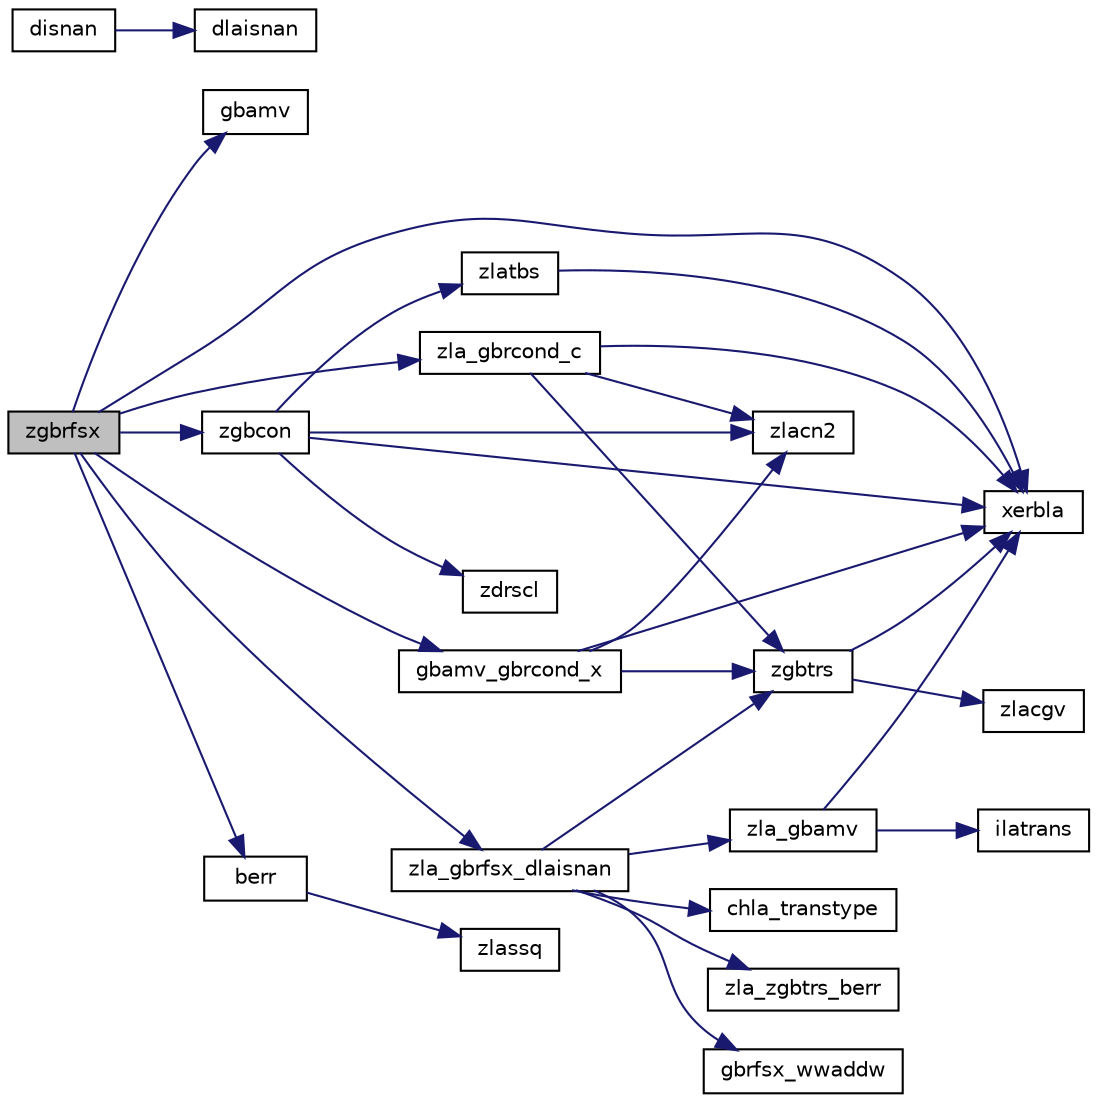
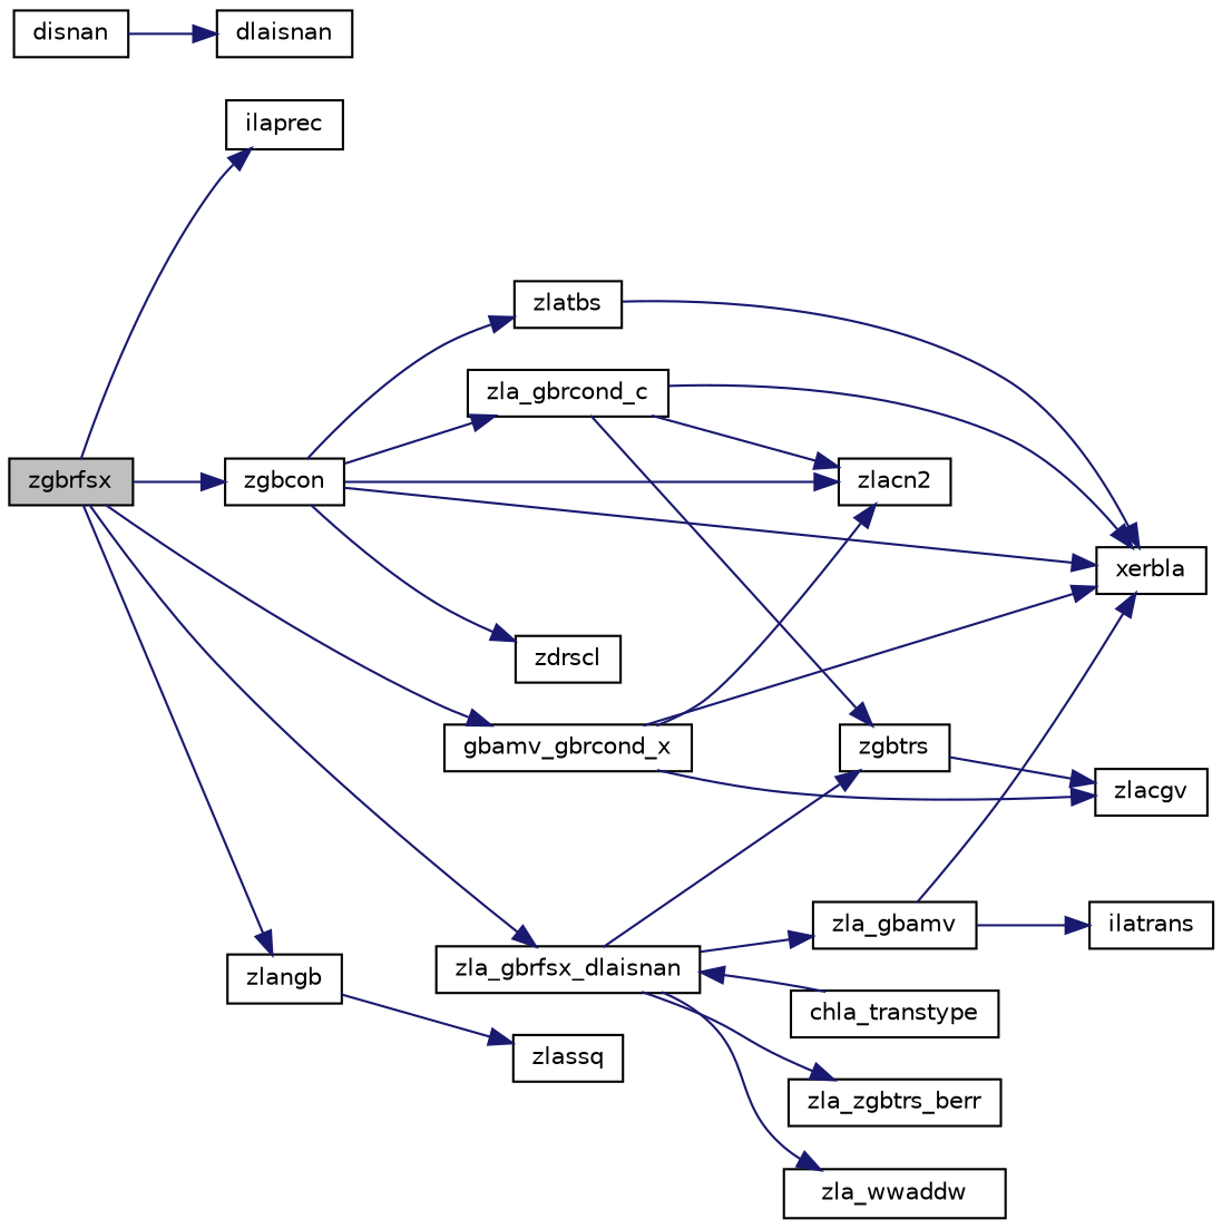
  digraph {
    rankdir=LR
    node [color=black fillcolor=white fontname=Helvetica fontsize=10 shape=record style=filled]
    edge [color=midnightblue fontname=Helvetica fontsize=10 labelfontname=Helvetica labelfontsize=10 style=solid]
    n1 [fillcolor=grey75 fontcolor=black height=0.2 label=zgbrfsx width=0.4]
-   n2 [height=0.2 label=gbamv width=0.4]
+   n2 [height=0.2 label=ilaprec width=0.4]
    n3 [height=0.2 label=xerbla width=0.4]
    n4 [height=0.2 label=zgbcon width=0.4]
    n5 [height=0.2 label=zla_gbrcond_c width=0.4]
    n6 [height=0.2 label=gbamv_gbrcond_x width=0.4]
    n7 [height=0.2 label=zla_gbrfsx_dlaisnan width=0.4]
-   n8 [height=0.2 label=berr width=0.4]
+   n8 [height=0.2 label=zlangb width=0.4]
    n9 [height=0.2 label=zdrscl width=0.4]
    n10 [height=0.2 label=zlacn2 width=0.4]
    n11 [height=0.2 label=zlatbs width=0.4]
    n12 [height=0.2 label=zgbtrs width=0.4]
    n13 [height=0.2 label=chla_transtype width=0.4]
    n14 [height=0.2 label=zla_gbamv width=0.4]
    n15 [height=0.2 label=zla_zgbtrs_berr width=0.4]
-   n16 [height=0.2 label=gbrfsx_wwaddw width=0.4]
+   n16 [height=0.2 label=zla_wwaddw width=0.4]
    n17 [height=0.2 label=zlassq width=0.4]
    n18 [height=0.2 label=zlacgv width=0.4]
    n19 [height=0.2 label=ilatrans width=0.4]
    n20 [height=0.2 label=disnan width=0.4]
    n21 [height=0.2 label=dlaisnan width=0.4]
    n1 -> n2
-   n1 -> n3
    n1 -> n4
-   n1 -> n5
+   n4 -> n5
    n1 -> n6
    n1 -> n7
    n1 -> n8
    n4 -> n3
    n4 -> n9
    n4 -> n10
    n4 -> n11
    n5 -> n3
    n5 -> n10
    n5 -> n12
    n6 -> n3
    n6 -> n10
-   n6 -> n12
+   n6 -> n18
    n7 -> n12
-   n7 -> n13
+   n13 -> n7
    n7 -> n14
    n7 -> n15
    n7 -> n16
    n8 -> n17
    n11 -> n3
-   n12 -> n3
    n12 -> n18
    n14 -> n3
    n14 -> n19
    n20 -> n21
  }
